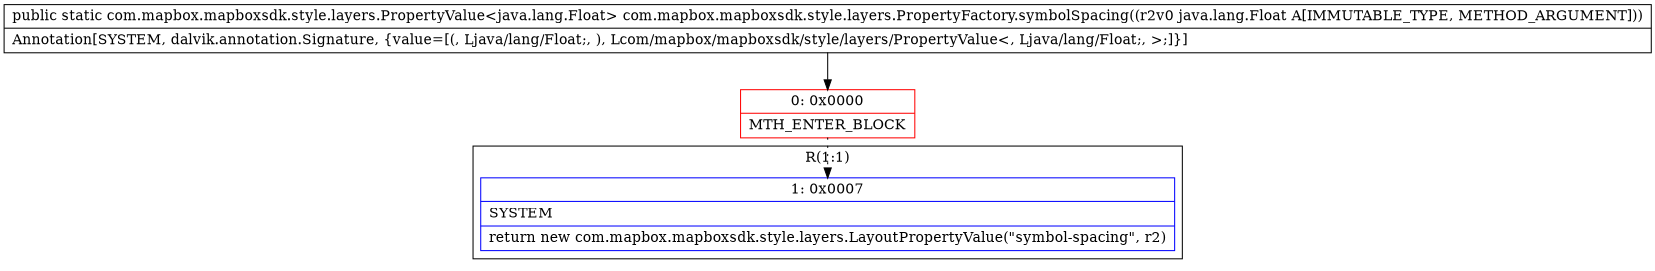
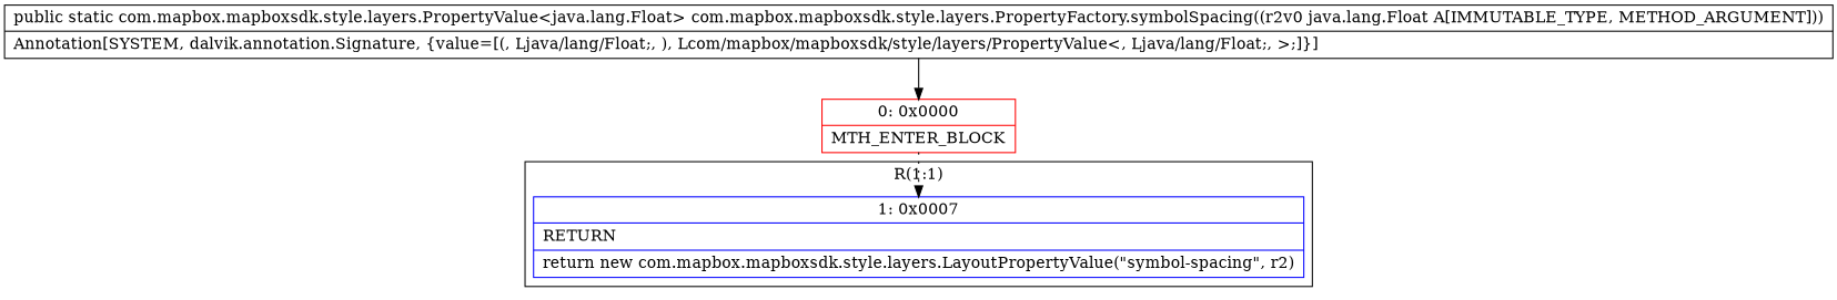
  digraph {
    node [shape=record]
-   n1 [color=blue label="{1\:\ 0x0007|SYSTEM\l|return new com.mapbox.mapboxsdk.style.layers.LayoutPropertyValue(\"symbol\-spacing\", r2)\l}"]
+   n1 [color=blue label="{1\:\ 0x0007|RETURN\l|return new com.mapbox.mapboxsdk.style.layers.LayoutPropertyValue(\"symbol\-spacing\", r2)\l}"]
    n2 [color=red label="{0\:\ 0x0000|MTH_ENTER_BLOCK\l}"]
    n3 [label="{public static com.mapbox.mapboxsdk.style.layers.PropertyValue\<java.lang.Float\> com.mapbox.mapboxsdk.style.layers.PropertyFactory.symbolSpacing((r2v0 java.lang.Float A[IMMUTABLE_TYPE, METHOD_ARGUMENT]))  | Annotation[SYSTEM, dalvik.annotation.Signature, \{value=[(, Ljava\/lang\/Float;, ), Lcom\/mapbox\/mapboxsdk\/style\/layers\/PropertyValue\<, Ljava\/lang\/Float;, \>;]\}]\l}"]
    subgraph cluster_1 {
      label="R(1:1)"
      n1
    }
    n2 -> n1 [style=dotted]
    n3 -> n2 [style=solid]
  }
